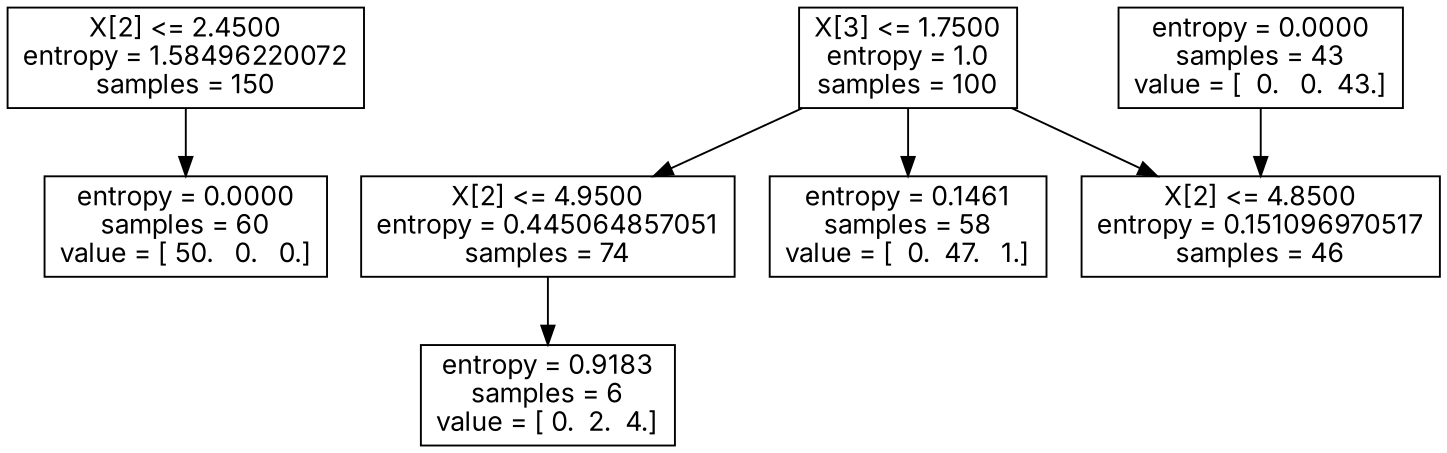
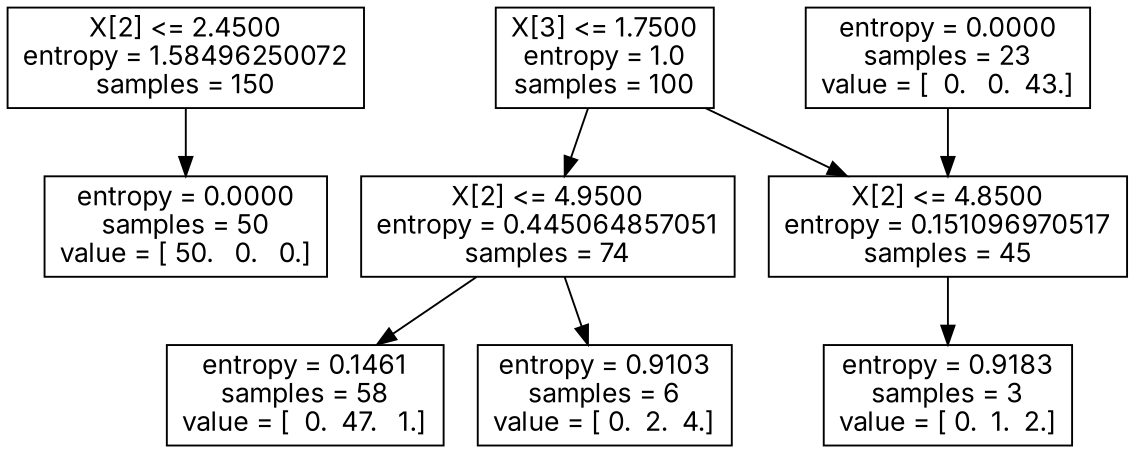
  digraph {
    fontname=Inter
    node [fontname=Inter shape=box]
    edge [fontname=Inter]
-   n1 [label="X[2] <= 2.4500\nentropy = 1.58496220072\nsamples = 150"]
-   n2 [label="entropy = 0.0000\nsamples = 60\nvalue = [ 50.   0.   0.]"]
+   n1 [label="X[2] <= 2.4500\nentropy = 1.58496250072\nsamples = 150"]
+   n2 [label="entropy = 0.0000\nsamples = 50\nvalue = [ 50.   0.   0.]"]
    n3 [label="X[3] <= 1.7500\nentropy = 1.0\nsamples = 100"]
    n4 [label="X[2] <= 4.9500\nentropy = 0.445064857051\nsamples = 74"]
-   n5 [label="X[2] <= 4.8500\nentropy = 0.151096970517\nsamples = 46"]
+   n5 [label="X[2] <= 4.8500\nentropy = 0.151096970517\nsamples = 45"]
    n6 [label="entropy = 0.1461\nsamples = 58\nvalue = [  0.  47.   1.]"]
-   n7 [label="entropy = 0.9183\nsamples = 6\nvalue = [ 0.  2.  4.]"]
-   n9 [label="entropy = 0.0000\nsamples = 43\nvalue = [  0.   0.  43.]"]
+   n7 [label="entropy = 0.9103\nsamples = 6\nvalue = [ 0.  2.  4.]"]
+   n8 [label="entropy = 0.9183\nsamples = 3\nvalue = [ 0.  1.  2.]"]
+   n9 [label="entropy = 0.0000\nsamples = 23\nvalue = [  0.   0.  43.]"]
    n1 -> n2
    n3 -> n4
    n3 -> n5
-   n3 -> n6
+   n4 -> n6
    n4 -> n7
+   n5 -> n8
    n9 -> n5
  }
